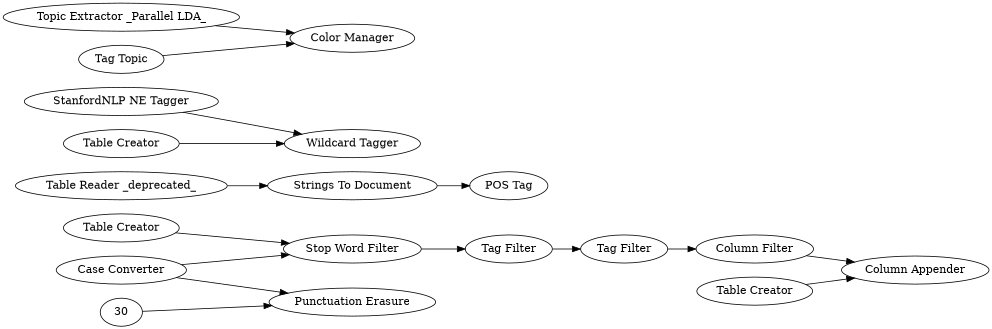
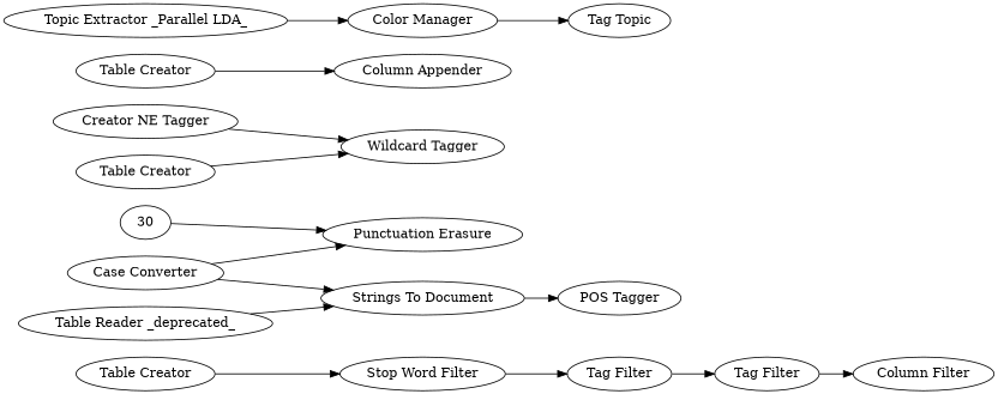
  digraph {
    rankdir=LR
    n1 [label="Table Creator"]
    n2 [label="Stop Word Filter"]
    n3 [label="Tag Filter"]
    n4 [label="Tag Filter"]
    n5 [label="Column Filter"]
    n6 [label="Punctuation Erasure"]
    n7 [label="Case Converter"]
    n8 [label="Strings To Document"]
-   n9 [label="POS Tag"]
-   n10 [label="StanfordNLP NE Tagger"]
+   n9 [label="POS Tagger"]
+   n10 [label="Creator NE Tagger"]
    n11 [label="Wildcard Tagger"]
    n12 [label="Table Creator"]
    n13 [label="Table Reader _deprecated_"]
    n14 [label="Column Appender"]
    n15 [label="Table Creator"]
    n16 [label="Topic Extractor _Parallel LDA_"]
    n17 [label="Color Manager"]
    n18 [label="Tag Topic"]
    30
    n1 -> n2
    n2 -> n3
    n3 -> n4
    n4 -> n5
-   n5 -> n14
-   n7 -> n2
+   n7 -> n8
    n7 -> n6
    n8 -> n9
    n10 -> n11
    n12 -> n11
    n13 -> n8
    n15 -> n14
    n16 -> n17
-   n18 -> n17
+   n17 -> n18
    30 -> n6
  }
